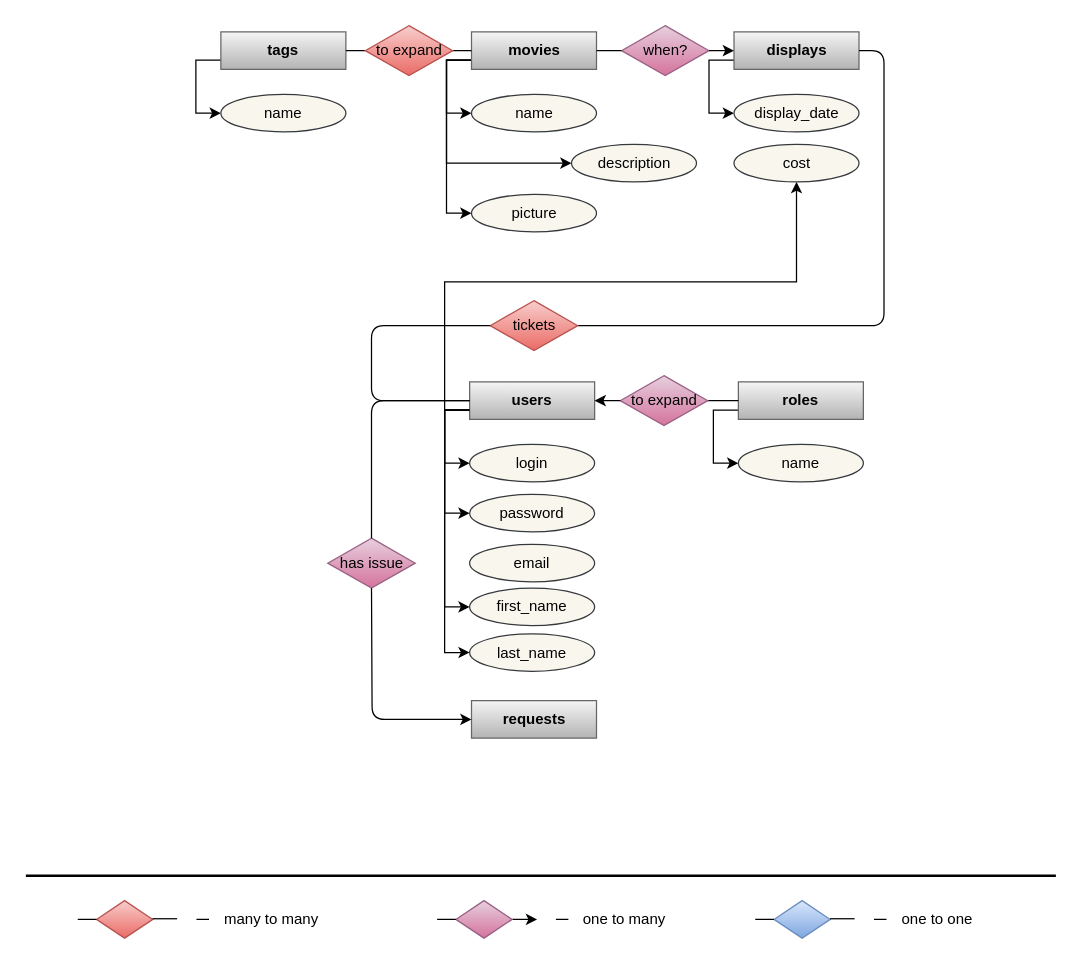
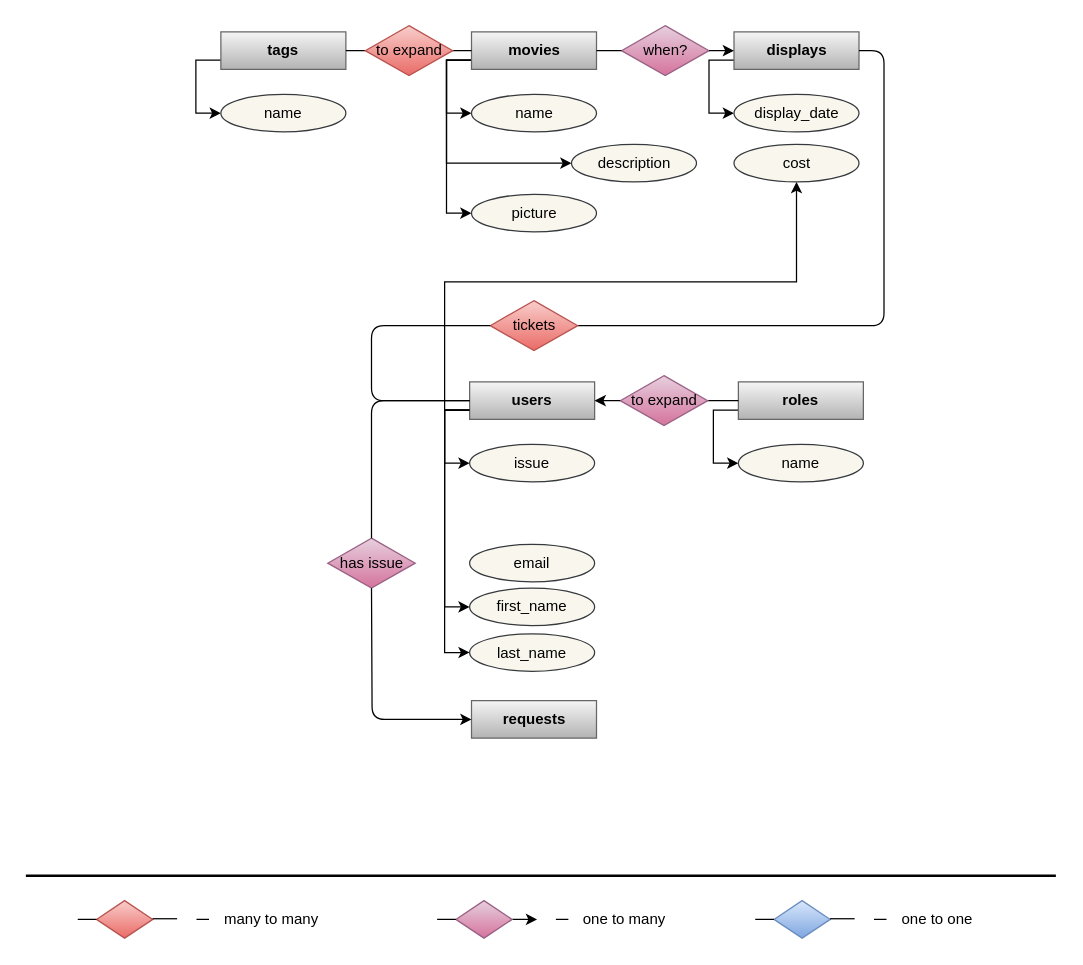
  <mxCell id="0" />
  <mxCell id="1" parent="0" />
  <mxCell id="2" style="edgeStyle=orthogonalEdgeStyle;rounded=0;orthogonalLoop=1;jettySize=auto;html=1;exitX=0;exitY=0.75;exitDx=0;exitDy=0;entryX=0;entryY=0.5;entryDx=0;entryDy=0;" edge="1" parent="1" source="5" target="6"><mxGeometry relative="1" as="geometry" /></mxCell>
- <mxCell id="3" style="edgeStyle=orthogonalEdgeStyle;rounded=0;orthogonalLoop=1;jettySize=auto;html=1;exitX=0;exitY=0.75;exitDx=0;exitDy=0;entryX=0;entryY=0.5;entryDx=0;entryDy=0;" edge="1" parent="1" source="5" target="7"><mxGeometry relative="1" as="geometry" /></mxCell>
  <mxCell id="4" style="edgeStyle=orthogonalEdgeStyle;rounded=0;orthogonalLoop=1;jettySize=auto;html=1;exitX=0;exitY=0.75;exitDx=0;exitDy=0;" edge="1" parent="1" source="5" target="23"><mxGeometry relative="1" as="geometry" /></mxCell>
  <mxCell id="5" value="&lt;b&gt;users&lt;/b&gt;" style="rounded=0;whiteSpace=wrap;html=1;fillColor=#f5f5f5;strokeColor=#666666;gradientColor=#b3b3b3;" vertex="1" parent="1"><mxGeometry x="375" y="305" width="100" height="30" as="geometry" /></mxCell>
- <mxCell id="6" value="login" style="ellipse;whiteSpace=wrap;html=1;fillColor=#f9f7ed;strokeColor=#36393d;" vertex="1" parent="1"><mxGeometry x="375" y="355" width="100" height="30" as="geometry" /></mxCell>
- <mxCell id="7" value="password" style="ellipse;whiteSpace=wrap;html=1;fillColor=#f9f7ed;strokeColor=#36393d;" vertex="1" parent="1"><mxGeometry x="375" y="395" width="100" height="30" as="geometry" /></mxCell>
+ <mxCell id="6" value="issue" style="ellipse;whiteSpace=wrap;html=1;fillColor=#f9f7ed;strokeColor=#36393d;" vertex="1" parent="1"><mxGeometry x="375" y="355" width="100" height="30" as="geometry" /></mxCell>
  <mxCell id="8" style="edgeStyle=orthogonalEdgeStyle;rounded=0;orthogonalLoop=1;jettySize=auto;html=1;exitX=0;exitY=0.75;exitDx=0;exitDy=0;entryX=0;entryY=0.5;entryDx=0;entryDy=0;" edge="1" parent="1" source="9" target="10"><mxGeometry relative="1" as="geometry" /></mxCell>
  <mxCell id="9" value="&lt;b&gt;roles&lt;/b&gt;" style="rounded=0;whiteSpace=wrap;html=1;fillColor=#f5f5f5;strokeColor=#666666;gradientColor=#b3b3b3;" vertex="1" parent="1"><mxGeometry x="590" y="305" width="100" height="30" as="geometry" /></mxCell>
  <mxCell id="10" value="name" style="ellipse;whiteSpace=wrap;html=1;fillColor=#f9f7ed;strokeColor=#36393d;" vertex="1" parent="1"><mxGeometry x="590" y="355" width="100" height="30" as="geometry" /></mxCell>
  <mxCell id="11" value="" style="endArrow=none;html=1;entryX=1;entryY=0.5;entryDx=0;entryDy=0;exitX=0;exitY=0.5;exitDx=0;exitDy=0;" edge="1" parent="1" source="9" target="12"><mxGeometry width="50" height="50" relative="1" as="geometry"><mxPoint x="340.5" y="495" as="sourcePoint" /><mxPoint x="500.5" y="320" as="targetPoint" /></mxGeometry></mxCell>
  <mxCell id="12" value="to&amp;nbsp;expand" style="rhombus;whiteSpace=wrap;html=1;fillColor=#e6d0de;strokeColor=#996185;gradientColor=#d5739d;" vertex="1" parent="1"><mxGeometry x="495.5" y="300" width="70" height="40" as="geometry" /></mxCell>
  <mxCell id="13" value="" style="endArrow=classic;html=1;entryX=1;entryY=0.5;entryDx=0;entryDy=0;exitX=0;exitY=0.5;exitDx=0;exitDy=0;" edge="1" parent="1" source="12" target="5"><mxGeometry width="50" height="50" relative="1" as="geometry"><mxPoint x="340.5" y="495" as="sourcePoint" /><mxPoint x="390.5" y="445" as="targetPoint" /></mxGeometry></mxCell>
  <mxCell id="14" style="edgeStyle=orthogonalEdgeStyle;rounded=0;orthogonalLoop=1;jettySize=auto;html=1;exitX=0;exitY=0.75;exitDx=0;exitDy=0;entryX=0;entryY=0.5;entryDx=0;entryDy=0;" edge="1" parent="1" source="17" target="18"><mxGeometry relative="1" as="geometry" /></mxCell>
  <mxCell id="15" style="edgeStyle=orthogonalEdgeStyle;rounded=0;orthogonalLoop=1;jettySize=auto;html=1;exitX=0;exitY=0.75;exitDx=0;exitDy=0;entryX=0;entryY=0.5;entryDx=0;entryDy=0;" edge="1" parent="1" source="17" target="19"><mxGeometry relative="1" as="geometry" /></mxCell>
  <mxCell id="16" style="edgeStyle=orthogonalEdgeStyle;rounded=0;orthogonalLoop=1;jettySize=auto;html=1;exitX=0;exitY=0.75;exitDx=0;exitDy=0;entryX=0;entryY=0.5;entryDx=0;entryDy=0;" edge="1" parent="1" source="17" target="27"><mxGeometry relative="1" as="geometry" /></mxCell>
  <mxCell id="17" value="&lt;b&gt;movies&lt;/b&gt;" style="rounded=0;whiteSpace=wrap;html=1;fillColor=#f5f5f5;strokeColor=#666666;gradientColor=#b3b3b3;" vertex="1" parent="1"><mxGeometry x="376.5" y="25" width="100" height="30" as="geometry" /></mxCell>
  <mxCell id="18" value="name" style="ellipse;whiteSpace=wrap;html=1;fillColor=#f9f7ed;strokeColor=#36393d;" vertex="1" parent="1"><mxGeometry x="376.5" y="75" width="100" height="30" as="geometry" /></mxCell>
  <mxCell id="19" value="description" style="ellipse;whiteSpace=wrap;html=1;fillColor=#f9f7ed;strokeColor=#36393d;" vertex="1" parent="1"><mxGeometry x="456.5" y="115" width="100" height="30" as="geometry" /></mxCell>
  <mxCell id="20" style="edgeStyle=orthogonalEdgeStyle;rounded=0;orthogonalLoop=1;jettySize=auto;html=1;exitX=0;exitY=0.75;exitDx=0;exitDy=0;entryX=0;entryY=0.5;entryDx=0;entryDy=0;" edge="1" parent="1" source="21" target="22"><mxGeometry relative="1" as="geometry" /></mxCell>
  <mxCell id="21" value="&lt;b&gt;displays&lt;/b&gt;" style="rounded=0;whiteSpace=wrap;html=1;fillColor=#f5f5f5;strokeColor=#666666;gradientColor=#b3b3b3;" vertex="1" parent="1"><mxGeometry x="586.5" y="25" width="100" height="30" as="geometry" /></mxCell>
  <mxCell id="22" value="display_date" style="ellipse;whiteSpace=wrap;html=1;fillColor=#f9f7ed;strokeColor=#36393d;" vertex="1" parent="1"><mxGeometry x="586.5" y="75" width="100" height="30" as="geometry" /></mxCell>
  <mxCell id="23" value="cost" style="ellipse;whiteSpace=wrap;html=1;fillColor=#f9f7ed;strokeColor=#36393d;" vertex="1" parent="1"><mxGeometry x="586.5" y="115" width="100" height="30" as="geometry" /></mxCell>
  <mxCell id="24" value="when?" style="rhombus;whiteSpace=wrap;html=1;fillColor=#e6d0de;strokeColor=#996185;gradientColor=#d5739d;" vertex="1" parent="1"><mxGeometry x="496.5" y="20" width="70" height="40" as="geometry" /></mxCell>
  <mxCell id="25" value="" style="endArrow=classic;html=1;entryX=0;entryY=0.5;entryDx=0;entryDy=0;exitX=1;exitY=0.5;exitDx=0;exitDy=0;" edge="1" parent="1" source="24" target="21"><mxGeometry width="50" height="50" relative="1" as="geometry"><mxPoint x="346.5" y="335" as="sourcePoint" /><mxPoint x="396.5" y="285" as="targetPoint" /></mxGeometry></mxCell>
  <mxCell id="26" value="" style="endArrow=none;html=1;entryX=0;entryY=0.5;entryDx=0;entryDy=0;exitX=1;exitY=0.5;exitDx=0;exitDy=0;" edge="1" parent="1" source="17" target="24"><mxGeometry width="50" height="50" relative="1" as="geometry"><mxPoint x="346.5" y="335" as="sourcePoint" /><mxPoint x="396.5" y="285" as="targetPoint" /></mxGeometry></mxCell>
  <mxCell id="27" value="picture" style="ellipse;whiteSpace=wrap;html=1;fillColor=#f9f7ed;strokeColor=#36393d;" vertex="1" parent="1"><mxGeometry x="376.5" y="155" width="100" height="30" as="geometry" /></mxCell>
  <mxCell id="28" value="" style="endArrow=none;html=1;entryX=1;entryY=0.5;entryDx=0;entryDy=0;exitX=1;exitY=0.5;exitDx=0;exitDy=0;" edge="1" parent="1" source="40" target="21"><mxGeometry width="50" height="50" relative="1" as="geometry"><mxPoint x="567" y="245" as="sourcePoint" /><mxPoint x="396.5" y="415" as="targetPoint" /><Array as="points"><mxPoint x="706.5" y="260" /><mxPoint x="706.5" y="40" /></Array></mxGeometry></mxCell>
  <mxCell id="29" value="&lt;b&gt;requests&lt;/b&gt;" style="rounded=0;whiteSpace=wrap;html=1;fillColor=#f5f5f5;strokeColor=#666666;gradientColor=#b3b3b3;" vertex="1" parent="1"><mxGeometry x="376.5" y="560" width="100" height="30" as="geometry" /></mxCell>
  <mxCell id="30" value="has issue" style="rhombus;whiteSpace=wrap;html=1;fillColor=#e6d0de;strokeColor=#996185;gradientColor=#d5739d;" vertex="1" parent="1"><mxGeometry x="261.5" y="430" width="70" height="40" as="geometry" /></mxCell>
  <mxCell id="31" value="" style="endArrow=none;html=1;entryX=0;entryY=0.5;entryDx=0;entryDy=0;exitX=0.5;exitY=0;exitDx=0;exitDy=0;" edge="1" parent="1" source="30" target="5"><mxGeometry width="50" height="50" relative="1" as="geometry"><mxPoint x="-225" y="665" as="sourcePoint" /><mxPoint x="-175" y="615" as="targetPoint" /><Array as="points"><mxPoint x="296.5" y="320" /></Array></mxGeometry></mxCell>
  <mxCell id="32" value="" style="endArrow=classic;html=1;entryX=0;entryY=0.5;entryDx=0;entryDy=0;exitX=0.5;exitY=1;exitDx=0;exitDy=0;" edge="1" parent="1" source="30" target="29"><mxGeometry width="50" height="50" relative="1" as="geometry"><mxPoint x="-225" y="665" as="sourcePoint" /><mxPoint x="-175" y="615" as="targetPoint" /><Array as="points"><mxPoint x="297" y="575" /></Array></mxGeometry></mxCell>
  <mxCell id="33" value="email" style="ellipse;whiteSpace=wrap;html=1;fillColor=#f9f7ed;strokeColor=#36393d;" vertex="1" parent="1"><mxGeometry x="375" y="435" width="100" height="30" as="geometry" /></mxCell>
  <mxCell id="34" style="edgeStyle=orthogonalEdgeStyle;rounded=0;orthogonalLoop=1;jettySize=auto;html=1;exitX=0;exitY=0.75;exitDx=0;exitDy=0;entryX=0;entryY=0.5;entryDx=0;entryDy=0;" edge="1" parent="1" source="35" target="36"><mxGeometry relative="1" as="geometry" /></mxCell>
  <mxCell id="35" value="&lt;b&gt;tags&lt;/b&gt;" style="rounded=0;whiteSpace=wrap;html=1;fillColor=#f5f5f5;strokeColor=#666666;gradientColor=#b3b3b3;" vertex="1" parent="1"><mxGeometry x="176" y="25" width="100" height="30" as="geometry" /></mxCell>
  <mxCell id="36" value="name" style="ellipse;whiteSpace=wrap;html=1;fillColor=#f9f7ed;strokeColor=#36393d;" vertex="1" parent="1"><mxGeometry x="176" y="75" width="100" height="30" as="geometry" /></mxCell>
  <mxCell id="37" value="" style="endArrow=none;html=1;entryX=0;entryY=0.5;entryDx=0;entryDy=0;exitX=1;exitY=0.5;exitDx=0;exitDy=0;" edge="1" parent="1" source="35" target="39"><mxGeometry width="50" height="50" relative="1" as="geometry"><mxPoint x="296.5" y="95" as="sourcePoint" /><mxPoint x="286.5" y="40" as="targetPoint" /></mxGeometry></mxCell>
  <mxCell id="38" value="" style="endArrow=none;html=1;entryX=0;entryY=0.5;entryDx=0;entryDy=0;exitX=1;exitY=0.5;exitDx=0;exitDy=0;" edge="1" parent="1" target="17"><mxGeometry width="50" height="50" relative="1" as="geometry"><mxPoint x="356.5" y="40" as="sourcePoint" /><mxPoint x="205.5" y="380" as="targetPoint" /></mxGeometry></mxCell>
  <mxCell id="39" value="&lt;span style=&quot;white-space: normal&quot;&gt;to&amp;nbsp;expand&lt;/span&gt;" style="rhombus;whiteSpace=wrap;html=1;fillColor=#f8cecc;strokeColor=#b85450;gradientColor=#ea6b66;" vertex="1" parent="1"><mxGeometry x="291.5" y="20" width="70" height="40" as="geometry" /></mxCell>
  <mxCell id="40" value="&lt;span style=&quot;text-align: left ; white-space: nowrap&quot;&gt;tickets&lt;/span&gt;" style="rhombus;whiteSpace=wrap;html=1;fillColor=#f8cecc;strokeColor=#b85450;gradientColor=#ea6b66;" vertex="1" parent="1"><mxGeometry x="391.5" y="240" width="70" height="40" as="geometry" /></mxCell>
  <mxCell id="41" value="" style="endArrow=none;html=1;exitX=0;exitY=0.5;exitDx=0;exitDy=0;entryX=0;entryY=0.5;entryDx=0;entryDy=0;" edge="1" parent="1" source="5" target="40"><mxGeometry width="50" height="50" relative="1" as="geometry"><mxPoint x="206.5" y="710" as="sourcePoint" /><mxPoint x="306.5" y="320" as="targetPoint" /><Array as="points"><mxPoint x="296.5" y="320" /><mxPoint x="296.5" y="260" /></Array></mxGeometry></mxCell>
  <mxCell id="42" style="edgeStyle=orthogonalEdgeStyle;rounded=0;orthogonalLoop=1;jettySize=auto;html=1;exitX=0;exitY=0.75;exitDx=0;exitDy=0;entryX=0;entryY=0.5;entryDx=0;entryDy=0;" edge="1" parent="1" source="5" target="44"><mxGeometry relative="1" as="geometry" /></mxCell>
  <mxCell id="43" style="edgeStyle=orthogonalEdgeStyle;rounded=0;orthogonalLoop=1;jettySize=auto;html=1;exitX=0;exitY=0.75;exitDx=0;exitDy=0;entryX=0;entryY=0.5;entryDx=0;entryDy=0;" edge="1" parent="1" source="5" target="45"><mxGeometry relative="1" as="geometry" /></mxCell>
  <mxCell id="44" value="first_name" style="ellipse;whiteSpace=wrap;html=1;fillColor=#f9f7ed;strokeColor=#36393d;" vertex="1" parent="1"><mxGeometry x="375" y="470" width="100" height="30" as="geometry" /></mxCell>
  <mxCell id="45" value="last_name" style="ellipse;whiteSpace=wrap;html=1;fillColor=#f9f7ed;strokeColor=#36393d;" vertex="1" parent="1"><mxGeometry x="375" y="506.5" width="100" height="30" as="geometry" /></mxCell>
  <mxCell id="46" value="" style="rhombus;whiteSpace=wrap;html=1;fillColor=#f8cecc;strokeColor=#b85450;gradientColor=#ea6b66;" vertex="1" parent="1"><mxGeometry x="76.5" y="720" width="45" height="30" as="geometry" /></mxCell>
  <mxCell id="47" value="" style="endArrow=none;html=1;entryX=0;entryY=0.5;entryDx=0;entryDy=0;" edge="1" parent="1" target="46"><mxGeometry width="50" height="50" relative="1" as="geometry"><mxPoint x="61.5" y="735" as="sourcePoint" /><mxPoint x="71.5" y="770" as="targetPoint" /></mxGeometry></mxCell>
  <mxCell id="48" value="" style="endArrow=none;html=1;entryX=1;entryY=0.5;entryDx=0;entryDy=0;" edge="1" parent="1"><mxGeometry width="50" height="50" relative="1" as="geometry"><mxPoint x="141" y="734.5" as="sourcePoint" /><mxPoint x="121.333" y="734.5" as="targetPoint" /></mxGeometry></mxCell>
  <mxCell id="49" value="" style="endArrow=none;html=1;" edge="1" parent="1"><mxGeometry width="50" height="50" relative="1" as="geometry"><mxPoint x="166.5" y="735" as="sourcePoint" /><mxPoint x="156.5" y="735" as="targetPoint" /></mxGeometry></mxCell>
  <mxCell id="50" value="many to many" style="text;html=1;resizable=0;points=[];autosize=1;align=left;verticalAlign=top;spacingTop=-4;" vertex="1" parent="1"><mxGeometry x="176.5" y="725" width="90" height="20" as="geometry" /></mxCell>
  <mxCell id="51" style="edgeStyle=orthogonalEdgeStyle;rounded=0;orthogonalLoop=1;jettySize=auto;html=1;exitX=1;exitY=0.5;exitDx=0;exitDy=0;" edge="1" parent="1" source="52"><mxGeometry relative="1" as="geometry"><mxPoint x="429" y="735" as="targetPoint" /></mxGeometry></mxCell>
  <mxCell id="52" value="" style="rhombus;whiteSpace=wrap;html=1;fillColor=#e6d0de;strokeColor=#996185;gradientColor=#d5739d;" vertex="1" parent="1"><mxGeometry x="364" y="720" width="45" height="30" as="geometry" /></mxCell>
  <mxCell id="53" value="" style="endArrow=none;html=1;entryX=0;entryY=0.5;entryDx=0;entryDy=0;" edge="1" parent="1" target="52"><mxGeometry width="50" height="50" relative="1" as="geometry"><mxPoint x="349" y="735" as="sourcePoint" /><mxPoint x="359" y="770" as="targetPoint" /></mxGeometry></mxCell>
  <mxCell id="54" value="" style="endArrow=none;html=1;" edge="1" parent="1"><mxGeometry width="50" height="50" relative="1" as="geometry"><mxPoint x="454" y="735" as="sourcePoint" /><mxPoint x="444" y="735" as="targetPoint" /></mxGeometry></mxCell>
  <mxCell id="55" value="one to many" style="text;html=1;resizable=0;points=[];autosize=1;align=left;verticalAlign=top;spacingTop=-4;" vertex="1" parent="1"><mxGeometry x="464" y="725" width="80" height="20" as="geometry" /></mxCell>
  <mxCell id="56" value="" style="rhombus;whiteSpace=wrap;html=1;fillColor=#dae8fc;strokeColor=#6c8ebf;gradientColor=#7ea6e0;" vertex="1" parent="1"><mxGeometry x="618.5" y="720" width="45" height="30" as="geometry" /></mxCell>
  <mxCell id="57" value="" style="endArrow=none;html=1;entryX=0;entryY=0.5;entryDx=0;entryDy=0;" edge="1" parent="1" target="56"><mxGeometry width="50" height="50" relative="1" as="geometry"><mxPoint x="603.5" y="735" as="sourcePoint" /><mxPoint x="613.5" y="770" as="targetPoint" /></mxGeometry></mxCell>
  <mxCell id="58" value="" style="endArrow=none;html=1;entryX=1;entryY=0.5;entryDx=0;entryDy=0;" edge="1" parent="1"><mxGeometry width="50" height="50" relative="1" as="geometry"><mxPoint x="683" y="734.5" as="sourcePoint" /><mxPoint x="663.333" y="734.5" as="targetPoint" /></mxGeometry></mxCell>
  <mxCell id="59" value="" style="endArrow=none;html=1;" edge="1" parent="1"><mxGeometry width="50" height="50" relative="1" as="geometry"><mxPoint x="708.5" y="735" as="sourcePoint" /><mxPoint x="698.5" y="735" as="targetPoint" /></mxGeometry></mxCell>
  <mxCell id="60" value="one to one" style="text;html=1;resizable=0;points=[];autosize=1;align=left;verticalAlign=top;spacingTop=-4;" vertex="1" parent="1"><mxGeometry x="718.5" y="725" width="70" height="20" as="geometry" /></mxCell>
  <mxCell id="61" value="" style="endArrow=none;html=1;strokeWidth=2;" edge="1" parent="1"><mxGeometry width="50" height="50" relative="1" as="geometry"><mxPoint x="844" y="700" as="sourcePoint" /><mxPoint x="20" y="700" as="targetPoint" /></mxGeometry></mxCell>
